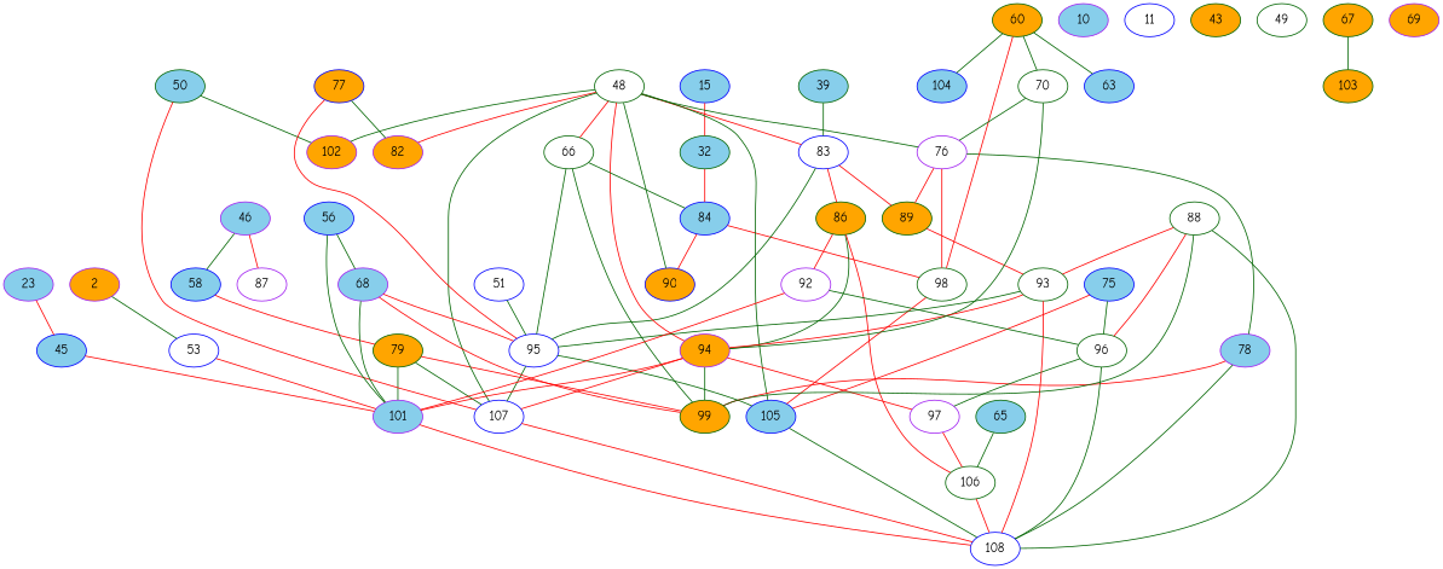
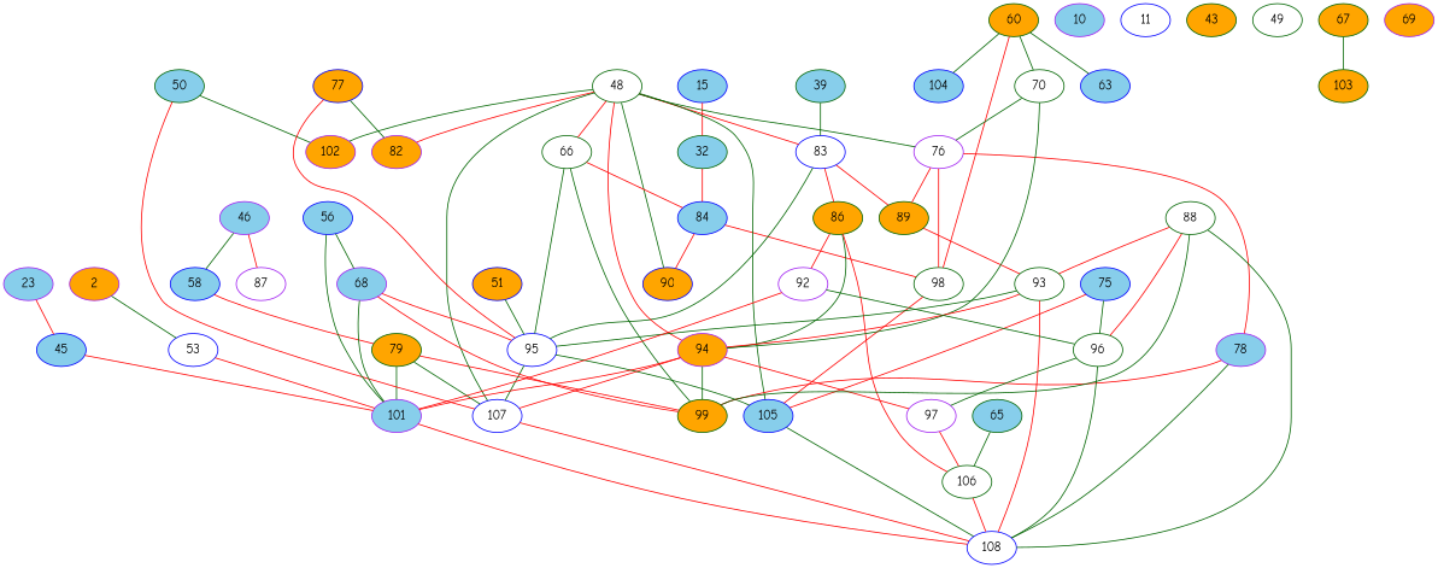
  graph {
    fontname="Comic Neue"
    node [color=darkgreen fillcolor=white fontname="Comic Neue" style=filled]
    edge [color=darkgreen fontname="Comic Neue"]
    2 [color=purple fillcolor=orange]
    53 [color=blue]
    101 [color=purple fillcolor=skyblue super="+8+52"]
    10 [color=purple fillcolor=skyblue]
    11 [color=blue]
    15 [color=blue fillcolor=skyblue]
    32 [fillcolor=skyblue]
    84 [color=blue fillcolor=skyblue]
    23 [color=purple fillcolor=skyblue]
    45 [color=blue fillcolor=skyblue]
    90 [color=blue fillcolor=orange super="+81"]
    98 [super="+61"]
    83 [color=blue super="+40"]
    95 [color=blue super="+31+6"]
    89 [fillcolor=orange super="+26+64"]
    86 [fillcolor=orange super="+47+29+72+9"]
    39 [fillcolor=skyblue]
    43 [fillcolor=orange]
    108 [color=blue super="+80+91"]
    46 [color=purple fillcolor=skyblue]
    58 [color=blue fillcolor=skyblue]
    87 [color=purple]
    79 [fillcolor=orange super="+7"]
    48 [super="+25+33+37"]
    66 [super="+4"]
    76 [color=purple super="+55+59"]
    82 [color=purple fillcolor=orange super="+42"]
    94 [color=purple fillcolor=orange super="+41+36+85"]
    102 [color=purple fillcolor=orange]
    105 [color=blue fillcolor=skyblue]
    107 [color=blue super="+30+44+100"]
    99 [fillcolor=orange super="+27+38"]
    78 [color=purple fillcolor=skyblue]
    97 [color=purple]
    49
    50 [fillcolor=skyblue super="+5"]
-   51 [color=blue]
+   51 [color=blue fillcolor=orange]
    68 [color=purple fillcolor=skyblue super="+57"]
    56 [color=blue fillcolor=skyblue]
    60 [fillcolor=orange super="+34"]
    63 [color=blue fillcolor=skyblue]
    70 [super="+54"]
    104 [color=blue fillcolor=skyblue]
    106
    65 [fillcolor=skyblue]
    67 [fillcolor=orange]
    103 [fillcolor=orange]
    69 [color=purple fillcolor=orange]
    96 [super="+62"]
    75 [color=blue fillcolor=skyblue]
    93 [super="+18+74"]
    77 [color=blue fillcolor=orange]
    92 [color=purple super="+71"]
    88 [super="+24"]
    2 -- 53
    53 -- 101 [color=red]
    101 -- 108 [color=red weight=2]
    15 -- 32 [color=red]
    32 -- 84 [color=red]
    84 -- 90 [color=red weight=2]
    84 -- 98 [color=red]
    23 -- 45 [color=red]
    45 -- 101 [color=red]
    98 -- 105 [color=red]
    83 -- 95
    83 -- 89 [color=red]
    83 -- 86 [color=red]
    95 -- 105 [weight=2]
    95 -- 107 [weight=2]
    89 -- 93 [color=red]
    86 -- 94
    86 -- 106 [color=red]
    86 -- 92 [color=red]
    39 -- 83
    46 -- 58
    46 -- 87 [color=red]
    58 -- 79 [color=red]
    79 -- 101
    79 -- 107
    79 -- 99 [color=red]
    48 -- 90
    48 -- 83 [color=red]
    48 -- 66 [color=red]
    48 -- 76
    48 -- 82 [color=red]
    48 -- 94 [color=red]
    48 -- 102
    48 -- 105 [weight=2]
    48 -- 107 [weight=2]
-   66 -- 84 [weight=2]
+   66 -- 84 [color=red weight=2]
    66 -- 95
    66 -- 99
    76 -- 98 [color=red]
    76 -- 89 [color=red]
-   76 -- 78
+   76 -- 78 [color=red]
    94 -- 101 [color=red weight=2]
    94 -- 107 [color=red]
    94 -- 99 [weight=2]
    94 -- 97 [color=red]
    105 -- 108
    107 -- 108 [color=red]
    78 -- 108
    78 -- 99 [color=red]
    97 -- 106 [color=red]
    50 -- 102
    50 -- 107 [color=red]
    51 -- 95
    68 -- 101 [weight=2]
    68 -- 95 [color=red]
    68 -- 99 [color=red]
    56 -- 101
    56 -- 68
    60 -- 98 [color=red]
    60 -- 63
    60 -- 70
    60 -- 104
    70 -- 76
    70 -- 94 [weight=2]
    106 -- 108 [color=red]
    65 -- 106
    67 -- 103
    96 -- 108
    96 -- 97
    75 -- 105 [color=red]
    75 -- 96
    93 -- 95
    93 -- 108 [color=red weight=2]
    93 -- 94 [color=red weight=2]
    77 -- 95 [color=red]
    77 -- 82
    92 -- 101 [color=red]
    92 -- 96
    88 -- 108
    88 -- 99 [weight=2]
    88 -- 96 [color=red]
    88 -- 93 [color=red]
  }
